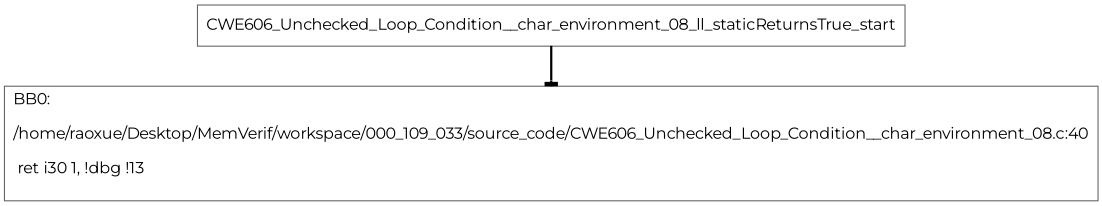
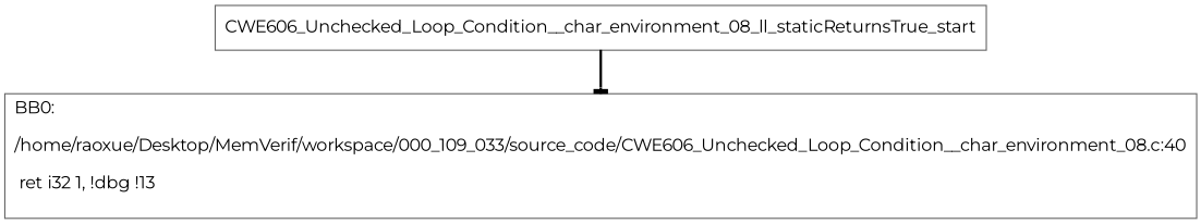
  digraph {
    fontname=Montserrat
    node [shape=record color=gray40 fontname=Montserrat]
    n1 [label="{CWE606_Unchecked_Loop_Condition__char_environment_08_ll_staticReturnsTrue_start}"]
-   n2 [label="{BB0:\l\l/home/raoxue/Desktop/MemVerif/workspace/000_109_033/source_code/CWE606_Unchecked_Loop_Condition__char_environment_08.c:40\l\n  ret i30 1, !dbg !13\l\n}"]
+   n2 [label="{BB0:\l\l/home/raoxue/Desktop/MemVerif/workspace/000_109_033/source_code/CWE606_Unchecked_Loop_Condition__char_environment_08.c:40\l\n  ret i32 1, !dbg !13\l\n}"]
    n1 -> n2 [style=bold arrowhead=tee fontname=Montserrat]
  }
